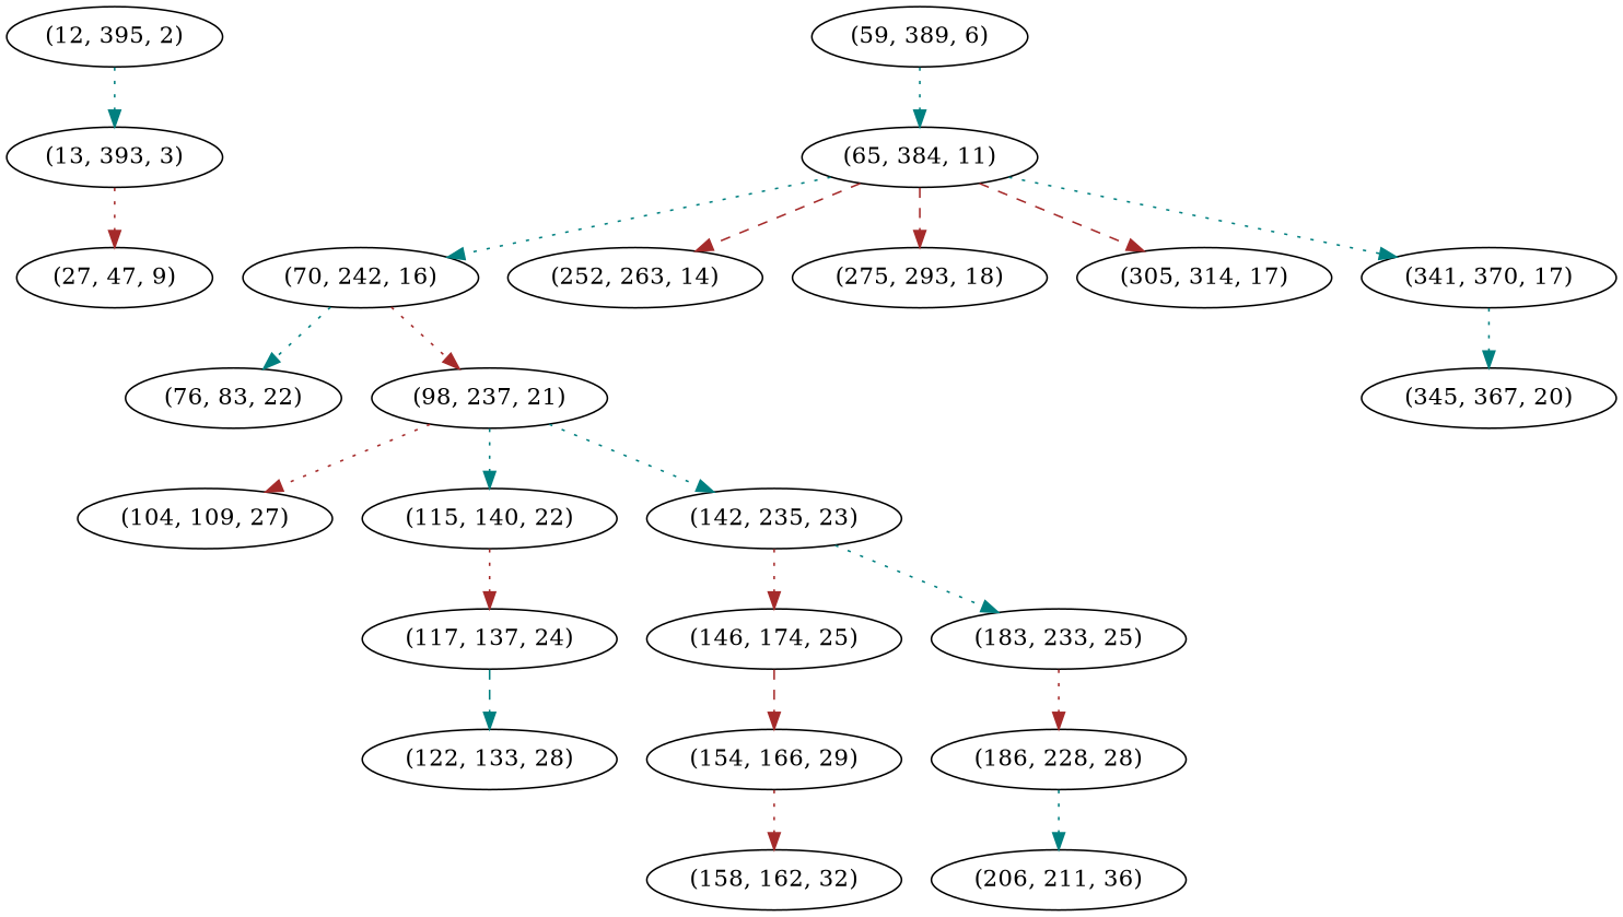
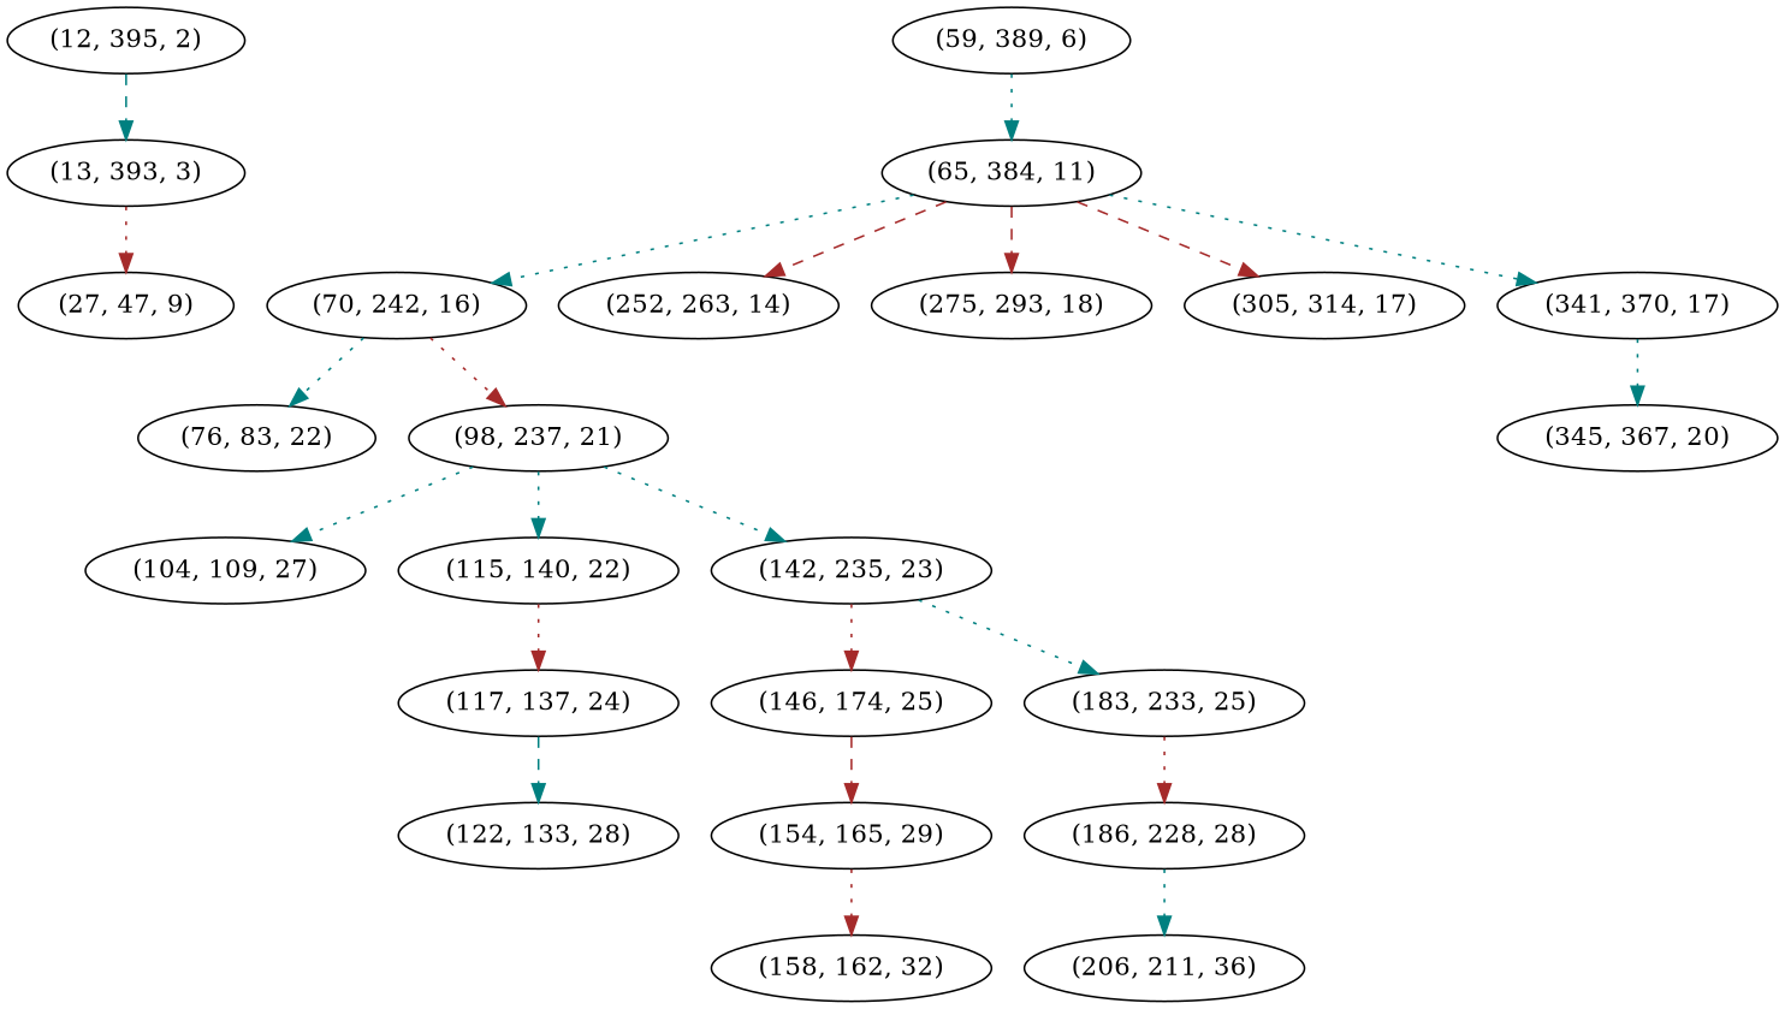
  digraph {
    edge [color=teal style=dotted]
    "(12, 395, 2)"
    "(13, 393, 3)"
    "(27, 47, 9)"
    "(59, 389, 6)"
    "(65, 384, 11)"
    "(70, 242, 16)"
    "(252, 263, 14)"
    "(275, 293, 18)"
    "(305, 314, 17)"
    "(341, 370, 17)"
    "(76, 83, 22)"
    "(98, 237, 21)"
    "(345, 367, 20)"
    "(104, 109, 27)"
    "(115, 140, 22)"
    "(142, 235, 23)"
    "(117, 137, 24)"
    "(146, 174, 25)"
    "(183, 233, 25)"
    "(122, 133, 28)"
-   "(154, 165, 29)" [label="(154, 166, 29)"]
+   "(154, 165, 29)"
    "(186, 228, 28)"
    "(158, 162, 32)"
    "(206, 211, 36)"
-   "(12, 395, 2)" -> "(13, 393, 3)"
+   "(12, 395, 2)" -> "(13, 393, 3)" [style=dashed]
    "(13, 393, 3)" -> "(27, 47, 9)" [color=brown]
    "(59, 389, 6)" -> "(65, 384, 11)"
    "(65, 384, 11)" -> "(70, 242, 16)"
    "(65, 384, 11)" -> "(252, 263, 14)" [color=brown style=dashed]
    "(65, 384, 11)" -> "(275, 293, 18)" [color=brown style=dashed]
    "(65, 384, 11)" -> "(305, 314, 17)" [color=brown style=dashed]
    "(65, 384, 11)" -> "(341, 370, 17)"
    "(70, 242, 16)" -> "(76, 83, 22)"
    "(70, 242, 16)" -> "(98, 237, 21)" [color=brown]
    "(341, 370, 17)" -> "(345, 367, 20)"
-   "(98, 237, 21)" -> "(104, 109, 27)" [color=brown]
+   "(98, 237, 21)" -> "(104, 109, 27)"
    "(98, 237, 21)" -> "(115, 140, 22)"
    "(98, 237, 21)" -> "(142, 235, 23)"
    "(115, 140, 22)" -> "(117, 137, 24)" [color=brown]
    "(142, 235, 23)" -> "(146, 174, 25)" [color=brown]
    "(142, 235, 23)" -> "(183, 233, 25)"
    "(117, 137, 24)" -> "(122, 133, 28)" [style=dashed]
    "(146, 174, 25)" -> "(154, 165, 29)" [color=brown style=dashed]
    "(183, 233, 25)" -> "(186, 228, 28)" [color=brown]
    "(154, 165, 29)" -> "(158, 162, 32)" [color=brown]
    "(186, 228, 28)" -> "(206, 211, 36)"
  }
